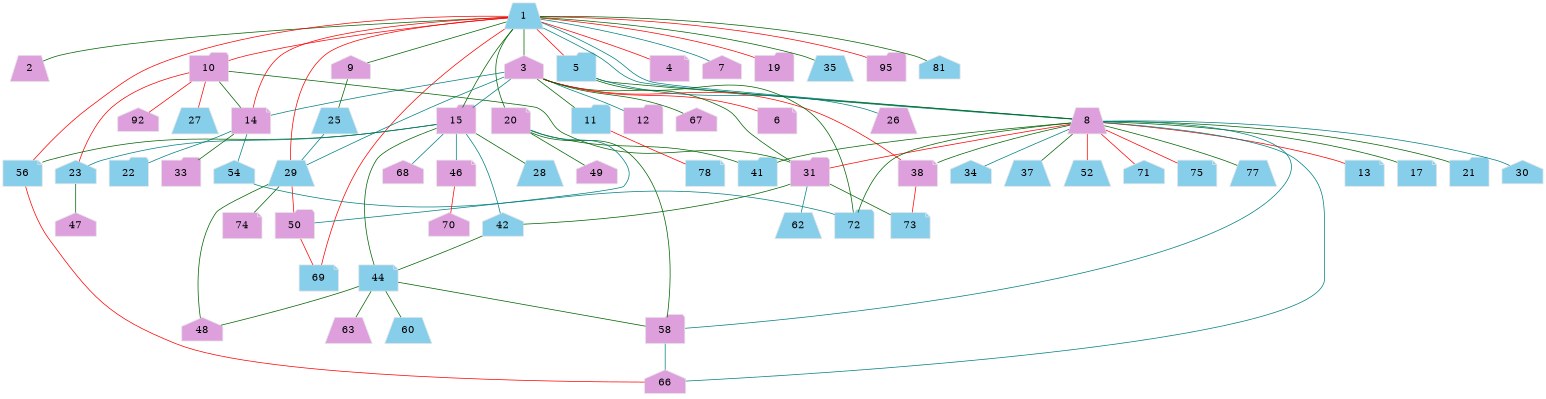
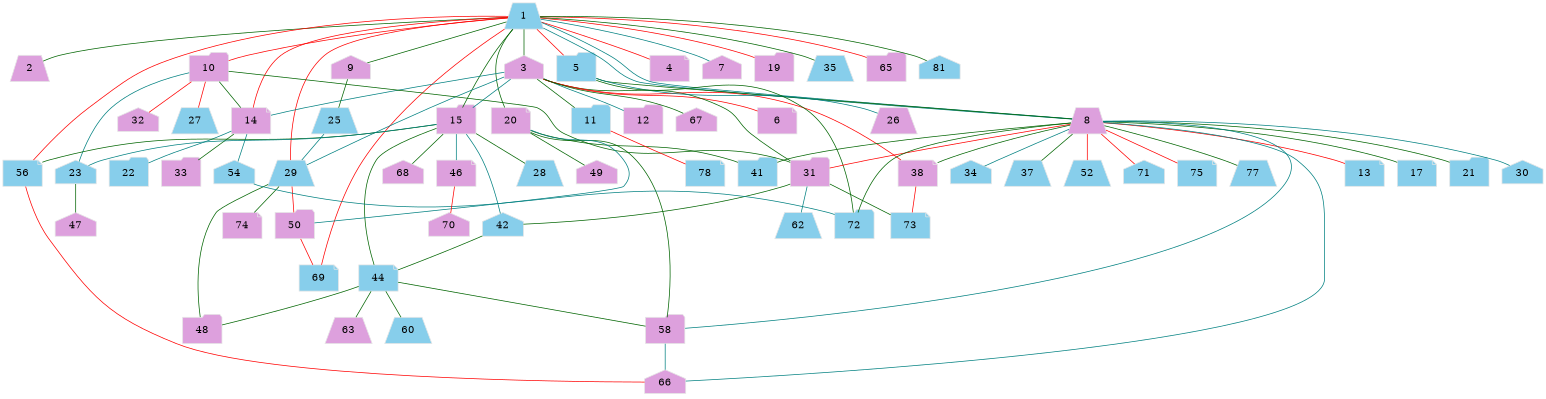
  graph {
    node [color=gray90 fillcolor=skyblue shape=house style=filled]
    edge [color=darkgreen]
    1 [shape=trapezium super="+45"]
    2 [fillcolor=plum shape=trapezium]
    3 [fillcolor=plum super="+36"]
    4 [fillcolor=plum shape=note]
    5 [shape=folder super="+24"]
    7 [fillcolor=plum]
    8 [fillcolor=plum shape=trapezium super="+64"]
    9 [fillcolor=plum]
    10 [fillcolor=plum shape=folder super="+18"]
    14 [fillcolor=plum shape=note super="+16"]
    15 [fillcolor=plum shape=folder super="+40"]
    19 [fillcolor=plum shape=folder]
    20 [fillcolor=plum shape=note super="+57"]
    29 [shape=trapezium super="+43"]
    35 [shape=trapezium]
    56 [shape=note]
-   65 [fillcolor=plum shape=folder label=95]
+   65 [fillcolor=plum shape=folder]
    69 [shape=note]
    81
    6 [fillcolor=plum shape=note]
    11 [shape=folder]
    12 [fillcolor=plum shape=folder]
    31 [fillcolor=plum shape=folder super="+51"]
    38 [fillcolor=plum shape=note super="+80"]
    67 [fillcolor=plum]
    26 [fillcolor=plum shape=trapezium]
    72 [shape=folder]
    13 [shape=note]
    17 [shape=note]
    21 [shape=folder]
    30
    34
    37 [shape=trapezium]
    41 [shape=folder super="+53"]
    52 [shape=trapezium]
    58 [fillcolor=plum shape=folder super="+61"]
    66 [fillcolor=plum super="+79"]
    71
    75 [shape=note]
    77 [shape=trapezium]
    25 [shape=trapezium]
    23
    27 [shape=trapezium]
-   32 [fillcolor=plum label=92]
+   32 [fillcolor=plum]
    22 [shape=folder]
    33 [fillcolor=plum shape=folder]
    54
    28 [shape=trapezium]
    42
    44 [shape=note super="+49"]
    46 [fillcolor=plum shape=note super="+59"]
    68 [fillcolor=plum]
    n53 [fillcolor=plum label=49]
    50 [fillcolor=plum shape=folder super="+76"]
-   48 [fillcolor=plum super="+55"]
+   48 [fillcolor=plum shape=folder super="+55"]
    74 [fillcolor=plum shape=note]
    78 [shape=note]
    62 [shape=trapezium]
    73 [shape=note]
    47 [fillcolor=plum]
    60 [shape=trapezium]
    63 [fillcolor=plum shape=trapezium]
    70 [fillcolor=plum]
    1 -- 2
    1 -- 3
    1 -- 4 [color=red]
    1 -- 5 [color=red weight=2]
    1 -- 7 [color=teal]
    1 -- 8 [color=teal]
    1 -- 8 [color=teal]
    1 -- 9
    1 -- 10 [color=red]
    1 -- 14 [color=red]
    1 -- 15 [weight=2]
    1 -- 19 [color=red]
    1 -- 20
    1 -- 29 [color=red]
    1 -- 35
    1 -- 56 [color=red]
    1 -- 65 [color=red]
    1 -- 69 [color=red]
    1 -- 81
    3 -- 14 [color=teal weight=2]
    3 -- 15 [color=teal]
    3 -- 29 [color=teal]
    3 -- 6 [color=red]
    3 -- 11
    3 -- 12 [color=teal]
    3 -- 31
    3 -- 38 [color=red]
    3 -- 67
    5 -- 8
    5 -- 26 [color=teal]
    5 -- 72
    8 -- 31 [color=red]
    8 -- 38
    8 -- 72
    8 -- 13 [color=red]
    8 -- 17
    8 -- 21
    8 -- 30 [color=teal]
    8 -- 34 [color=teal]
    8 -- 37
    8 -- 41
    8 -- 52 [color=red]
    8 -- 58 [color=teal]
    8 -- 66 [color=teal]
    8 -- 71 [color=red]
    8 -- 75 [color=red]
    8 -- 77
    9 -- 25
    10 -- 14
    10 -- 31
-   10 -- 23 [color=red]
+   10 -- 23 [color=teal]
    10 -- 27 [color=red]
    10 -- 32 [color=red]
    14 -- 22 [color=teal]
    14 -- 33
    14 -- 54 [color=teal]
    15 -- 56
    15 -- 23 [color=teal]
    15 -- 28
    15 -- 42 [color=teal]
    15 -- 44
    15 -- 46 [color=teal]
-   15 -- 68 [color=teal]
+   15 -- 68
    20 -- 41
    20 -- 58
    20 -- n53
    20 -- 50 [color=teal]
    29 -- 50 [color=red]
    29 -- 48 [weight=2]
    29 -- 74
    56 -- 66 [color=red]
    11 -- 78 [color=red]
    31 -- 42
    31 -- 62 [color=teal]
    31 -- 73
    38 -- 73 [color=red]
    58 -- 66 [color=teal]
    25 -- 29 [color=teal]
    23 -- 47
    54 -- 72 [color=teal]
    42 -- 44
    44 -- 58
    44 -- 48
    44 -- 60
    44 -- 63
    46 -- 70 [color=red]
    50 -- 69 [color=red]
  }
